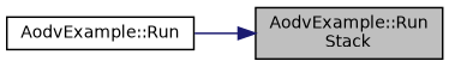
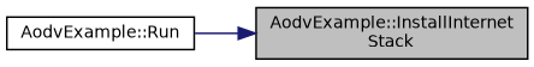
  digraph {
    rankdir=RL
    node [color=black fontname=Helvetica fontsize=10 shape=record style=filled]
-   n1 [fillcolor=grey75 fontcolor=black height=0.2 label="AodvExample::Run\lStack" width=0.4]
+   n1 [fillcolor=grey75 fontcolor=black height=0.2 label="AodvExample::InstallInternet\lStack" width=0.4]
    n2 [fillcolor=white height=0.2 label="AodvExample::Run" width=0.4]
    n1 -> n2 [color=midnightblue dir=back fontname=Helvetica fontsize=10 labelfontname=Helvetica labelfontsize=10 style=solid]
  }
